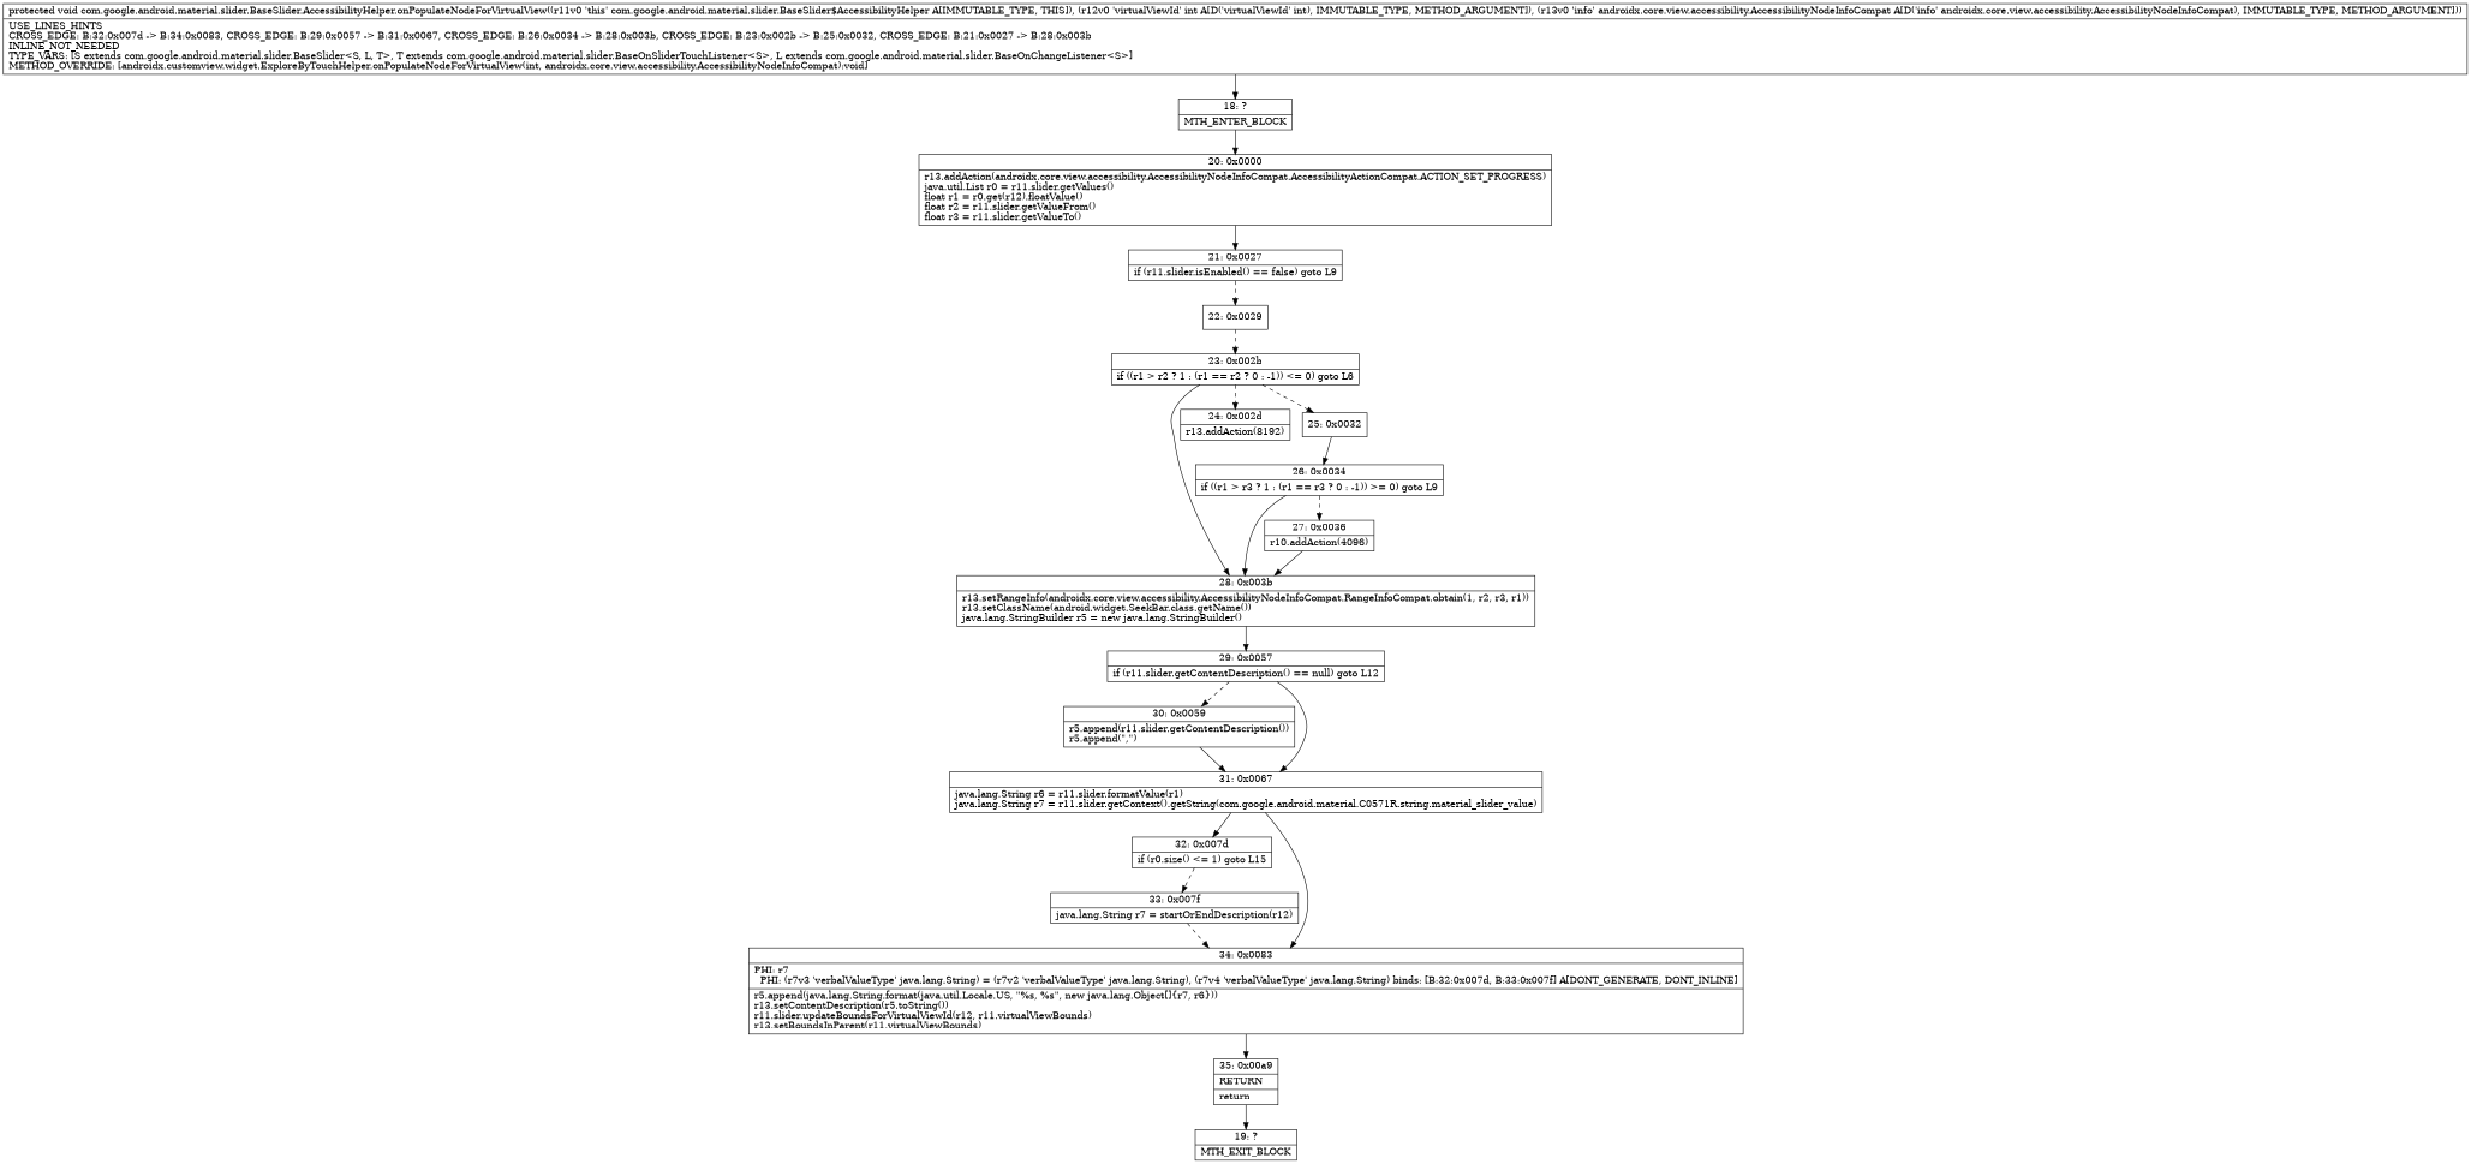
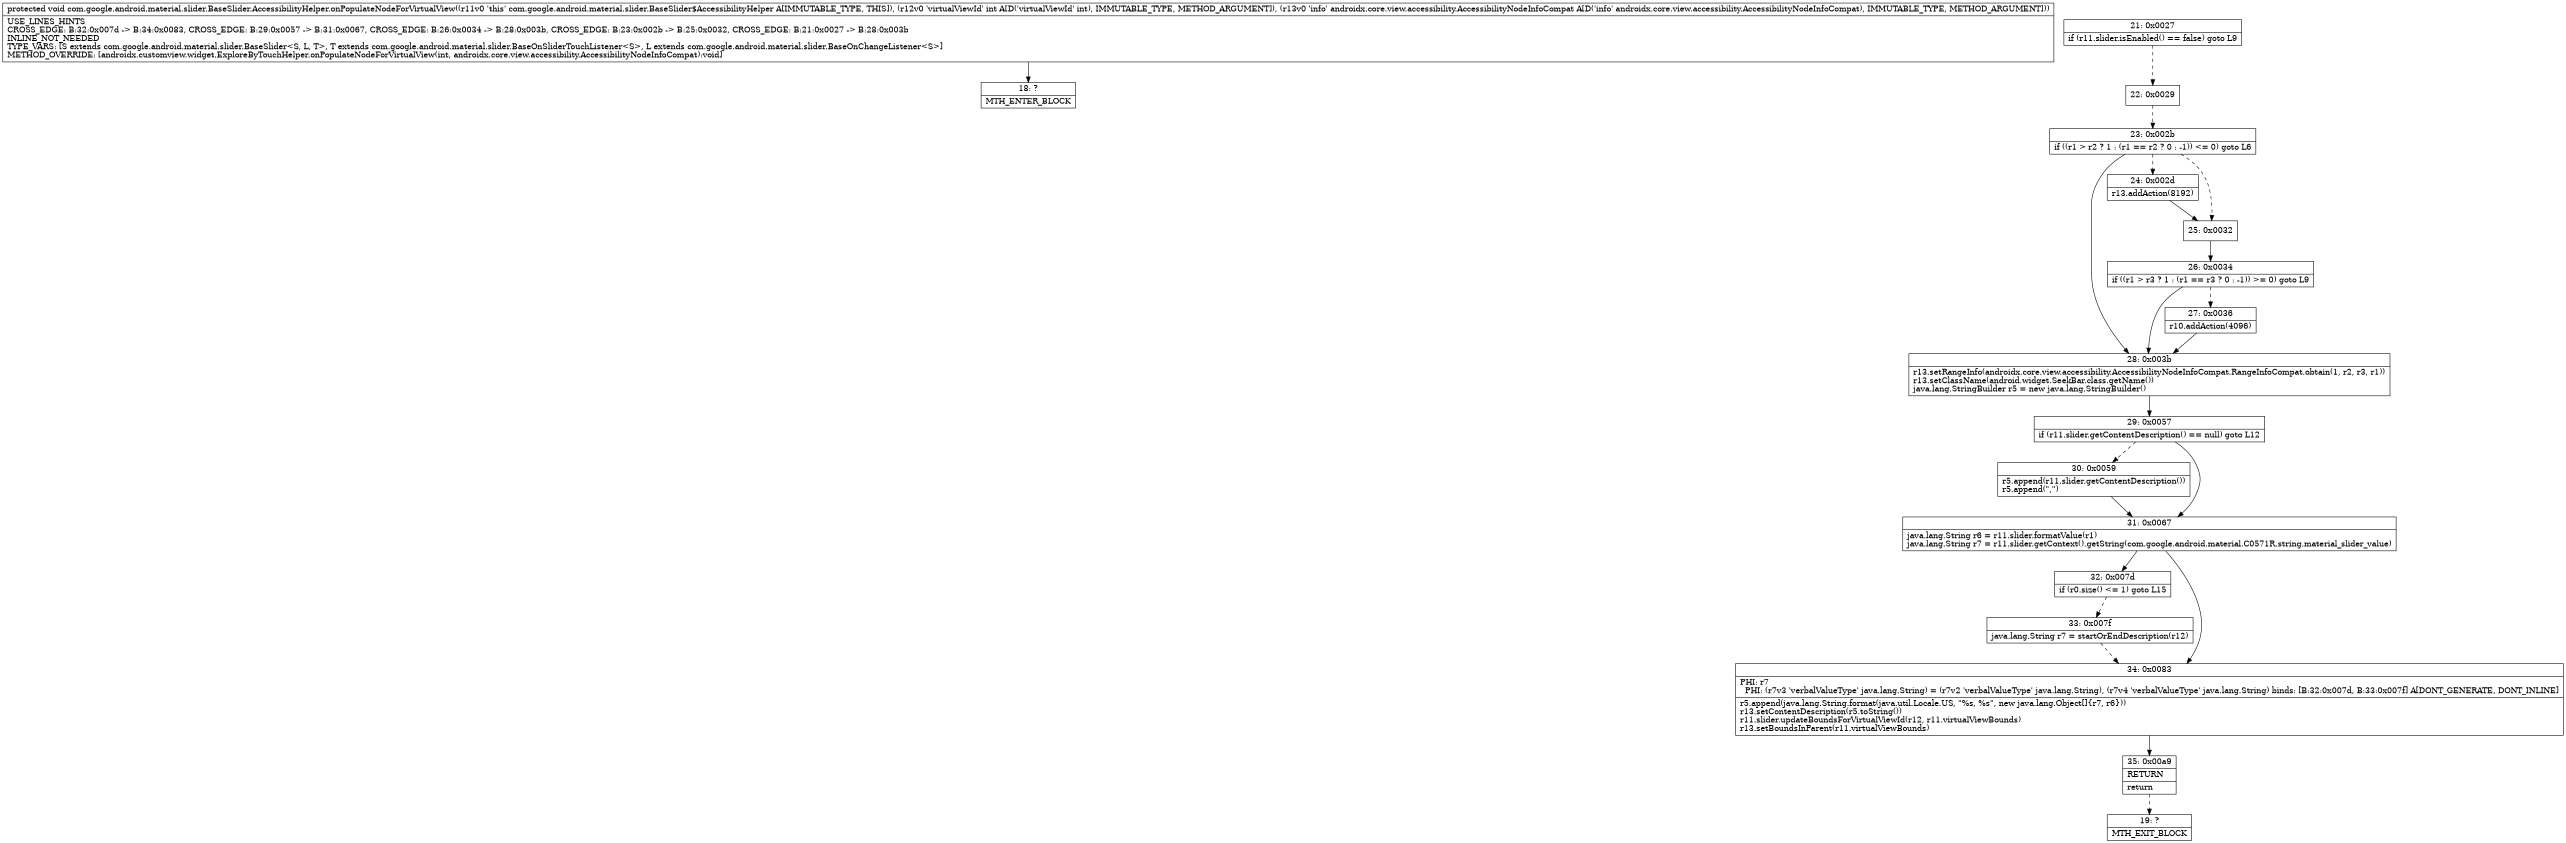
  digraph {
    node [shape=record]
    n1 [label="{18\:\ ?|MTH_ENTER_BLOCK\l}"]
-   n2 [label="{20\:\ 0x0000|r13.addAction(androidx.core.view.accessibility.AccessibilityNodeInfoCompat.AccessibilityActionCompat.ACTION_SET_PROGRESS)\ljava.util.List r0 = r11.slider.getValues()\lfloat r1 = r0.get(r12).floatValue()\lfloat r2 = r11.slider.getValueFrom()\lfloat r3 = r11.slider.getValueTo()\l}"]
    n3 [label="{21\:\ 0x0027|if (r11.slider.isEnabled() == false) goto L9\l}"]
    n4 [label="{22\:\ 0x0029}"]
    n5 [label="{23\:\ 0x002b|if ((r1 \> r2 ? 1 : (r1 == r2 ? 0 : \-1)) \<= 0) goto L6\l}"]
    n6 [label="{28\:\ 0x003b|r13.setRangeInfo(androidx.core.view.accessibility.AccessibilityNodeInfoCompat.RangeInfoCompat.obtain(1, r2, r3, r1))\lr13.setClassName(android.widget.SeekBar.class.getName())\ljava.lang.StringBuilder r5 = new java.lang.StringBuilder()\l}"]
    n7 [label="{29\:\ 0x0057|if (r11.slider.getContentDescription() == null) goto L12\l}"]
    n8 [label="{24\:\ 0x002d|r13.addAction(8192)\l}"]
    n9 [label="{25\:\ 0x0032}"]
    n10 [label="{26\:\ 0x0034|if ((r1 \> r3 ? 1 : (r1 == r3 ? 0 : \-1)) \>= 0) goto L9\l}"]
    n11 [label="{27\:\ 0x0036|r10.addAction(4096)\l}"]
    n12 [label="{30\:\ 0x0059|r5.append(r11.slider.getContentDescription())\lr5.append(\",\")\l}"]
    n13 [label="{31\:\ 0x0067|java.lang.String r6 = r11.slider.formatValue(r1)\ljava.lang.String r7 = r11.slider.getContext().getString(com.google.android.material.C0571R.string.material_slider_value)\l}"]
    n14 [label="{32\:\ 0x007d|if (r0.size() \<= 1) goto L15\l}"]
    n15 [label="{34\:\ 0x0083|PHI: r7 \l  PHI: (r7v3 'verbalValueType' java.lang.String) = (r7v2 'verbalValueType' java.lang.String), (r7v4 'verbalValueType' java.lang.String) binds: [B:32:0x007d, B:33:0x007f] A[DONT_GENERATE, DONT_INLINE]\l|r5.append(java.lang.String.format(java.util.Locale.US, \"%s, %s\", new java.lang.Object[]\{r7, r6\}))\lr13.setContentDescription(r5.toString())\lr11.slider.updateBoundsForVirtualViewId(r12, r11.virtualViewBounds)\lr13.setBoundsInParent(r11.virtualViewBounds)\l}"]
    n16 [label="{33\:\ 0x007f|java.lang.String r7 = startOrEndDescription(r12)\l}"]
    n17 [label="{35\:\ 0x00a9|RETURN\l|return\l}"]
    n18 [label="{19\:\ ?|MTH_EXIT_BLOCK\l}"]
    n19 [label="{protected void com.google.android.material.slider.BaseSlider.AccessibilityHelper.onPopulateNodeForVirtualView((r11v0 'this' com.google.android.material.slider.BaseSlider$AccessibilityHelper A[IMMUTABLE_TYPE, THIS]), (r12v0 'virtualViewId' int A[D('virtualViewId' int), IMMUTABLE_TYPE, METHOD_ARGUMENT]), (r13v0 'info' androidx.core.view.accessibility.AccessibilityNodeInfoCompat A[D('info' androidx.core.view.accessibility.AccessibilityNodeInfoCompat), IMMUTABLE_TYPE, METHOD_ARGUMENT]))  | USE_LINES_HINTS\lCROSS_EDGE: B:32:0x007d \-\> B:34:0x0083, CROSS_EDGE: B:29:0x0057 \-\> B:31:0x0067, CROSS_EDGE: B:26:0x0034 \-\> B:28:0x003b, CROSS_EDGE: B:23:0x002b \-\> B:25:0x0032, CROSS_EDGE: B:21:0x0027 \-\> B:28:0x003b\lINLINE_NOT_NEEDED\lTYPE_VARS: [S extends com.google.android.material.slider.BaseSlider\<S, L, T\>, T extends com.google.android.material.slider.BaseOnSliderTouchListener\<S\>, L extends com.google.android.material.slider.BaseOnChangeListener\<S\>]\lMETHOD_OVERRIDE: [androidx.customview.widget.ExploreByTouchHelper.onPopulateNodeForVirtualView(int, androidx.core.view.accessibility.AccessibilityNodeInfoCompat):void]\l}"]
-   n1 -> n2
-   n2 -> n3
    n3 -> n4 [style=dashed]
    n4 -> n5 [style=dashed]
    n5 -> n6
    n5 -> n8 [style=dashed]
    n5 -> n9 [style=dashed]
    n6 -> n7
    n7 -> n12 [style=dashed]
    n7 -> n13
+   n8 -> n9
    n9 -> n10
    n10 -> n6
    n10 -> n11 [style=dashed]
    n11 -> n6
    n12 -> n13
    n13 -> n14
    n13 -> n15
    n14 -> n16 [style=dashed]
    n15 -> n17
    n16 -> n15 [style=dashed]
-   n17 -> n18
+   n17 -> n18 [style=dashed]
    n19 -> n1
  }
